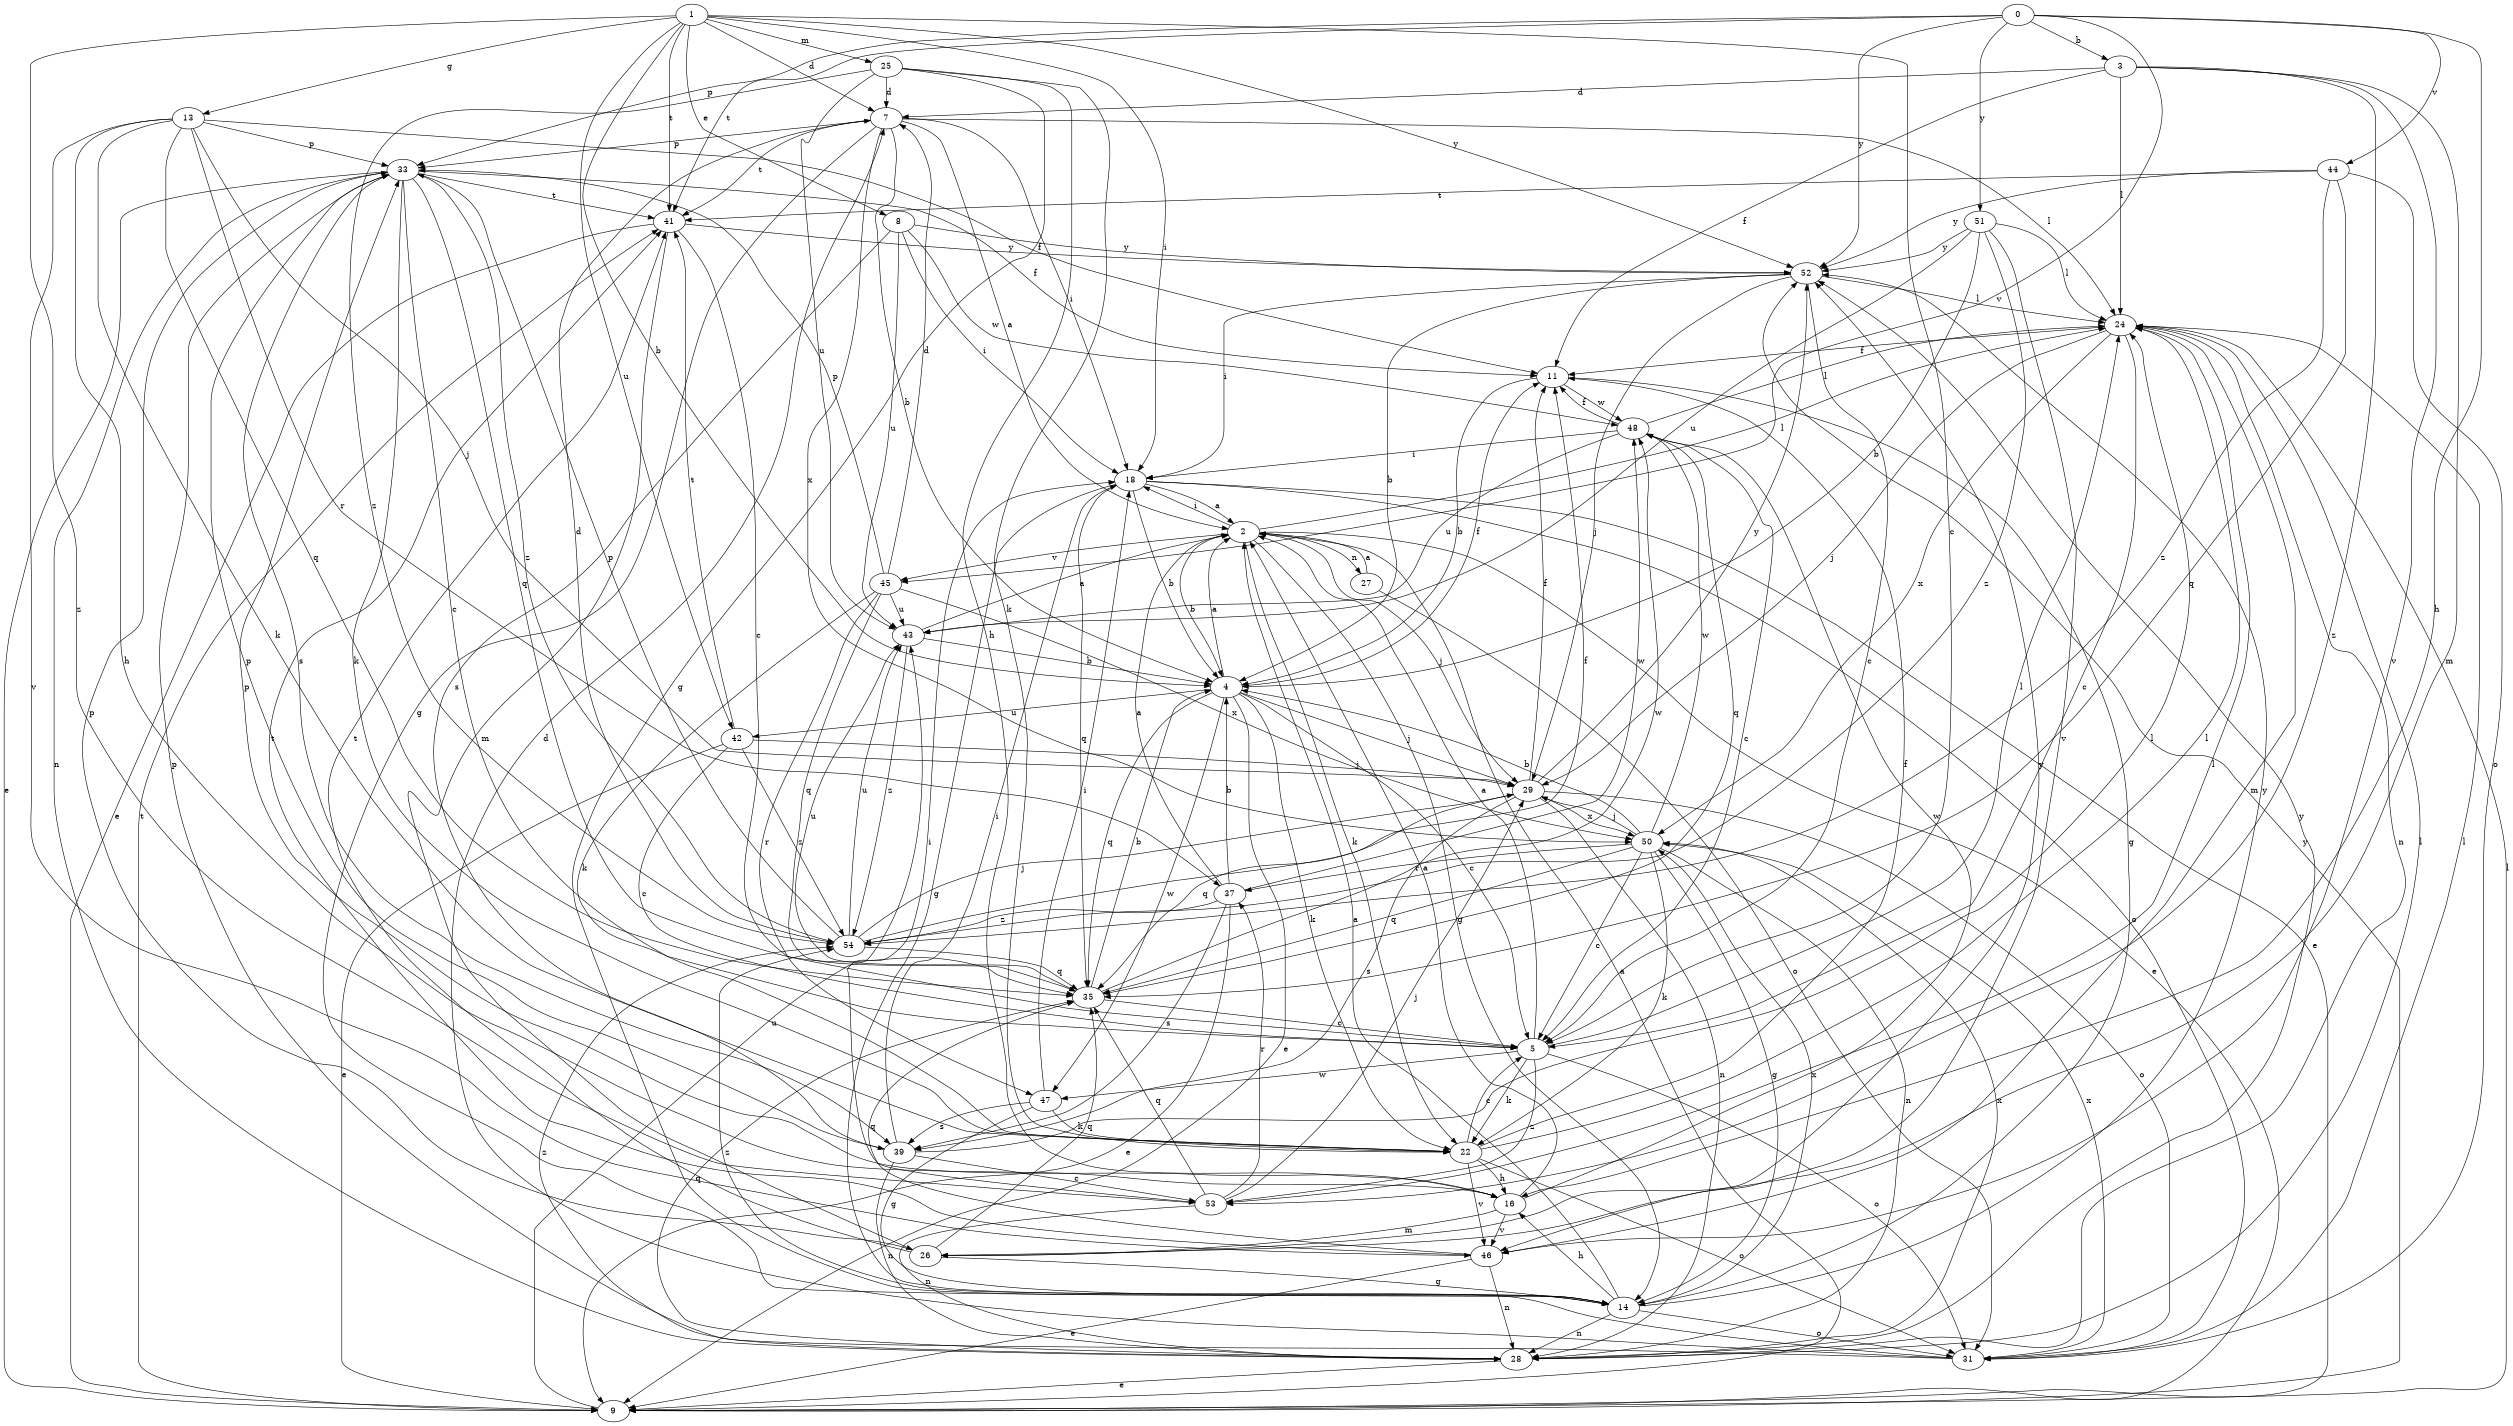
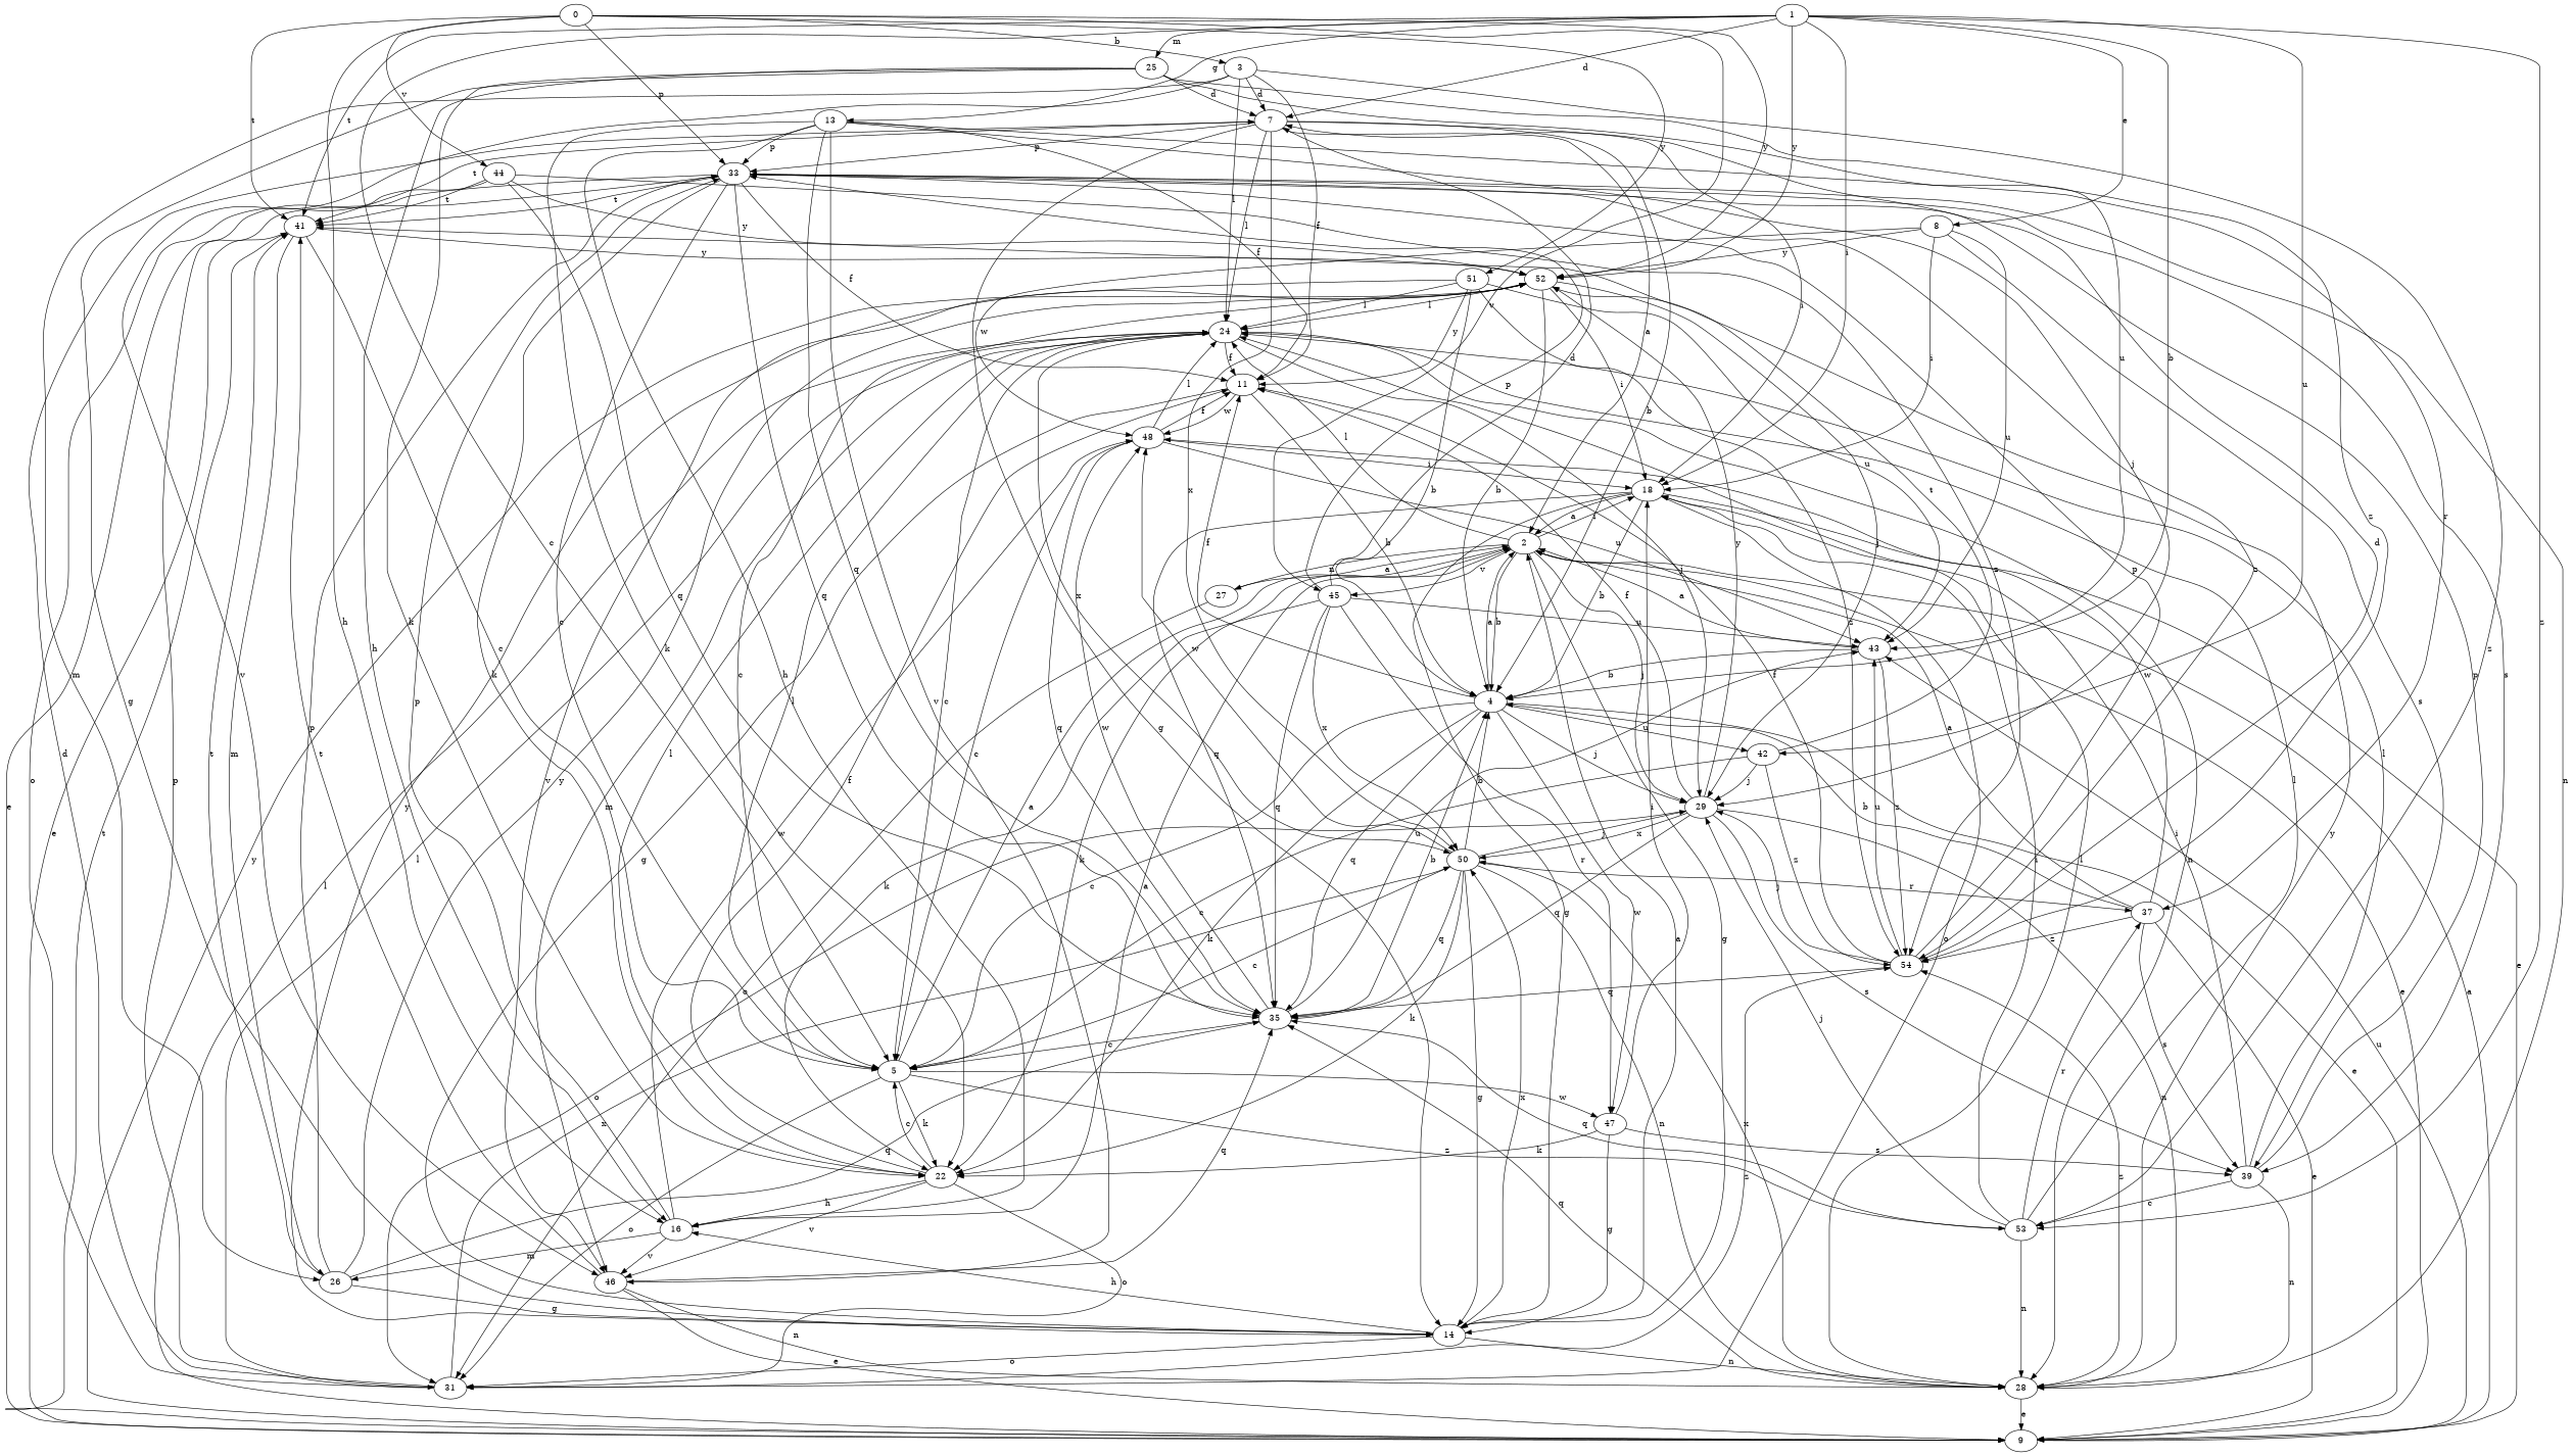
  strict digraph {
    0
    3
    16
    33
    41
    44
    45
    51
    52
    7
    53
    24
    11
    26
    46
    2
    48
    5
    9
    22
    35
    39
    28
    54
    31
    47
    50
    43
    4
    18
    n31 [label=29]
    1
    8
    13
    25
    42
    14
    37
    27
    0 -> 3 [label=b]
    0 -> 16 [label=h]
    0 -> 33 [label=p]
    0 -> 41 [label=t]
    0 -> 44 [label=v]
    0 -> 45 [label=v]
    0 -> 51 [label=y]
    0 -> 52 [label=y]
    3 -> 7 [label=d]
    3 -> 53 [label=z]
    3 -> 24 [label=l]
    3 -> 11 [label=f]
    3 -> 26 [label=m]
    3 -> 46 [label=v]
    16 -> 33 [label=p]
    16 -> 26 [label=m]
    16 -> 46 [label=v]
    16 -> 2 [label=a]
    16 -> 48 [label=w]
    33 -> 41 [label=t]
    33 -> 11 [label=f]
    33 -> 5 [label=c]
    33 -> 9 [label=e]
    33 -> 22 [label=k]
    33 -> 35 [label=q]
    33 -> 39 [label=s]
    33 -> 28 [label=n]
    33 -> 54 [label=z]
    41 -> 52 [label=y]
    41 -> 26 [label=m]
    41 -> 5 [label=c]
    41 -> 9 [label=e]
    44 -> 41 [label=t]
    44 -> 52 [label=y]
    44 -> 35 [label=q]
    44 -> 54 [label=z]
    44 -> 31 [label=o]
    45 -> 33 [label=p]
    45 -> 7 [label=d]
    45 -> 22 [label=k]
    45 -> 35 [label=q]
    45 -> 47 [label=r]
    45 -> 50 [label=x]
    45 -> 43 [label=u]
-   51 -> 52 [label=y]
+   51 -> 11 [label=y]
    51 -> 24 [label=l]
    51 -> 46 [label=v]
    51 -> 54 [label=z]
    51 -> 43 [label=u]
    51 -> 4 [label=b]
    52 -> 24 [label=l]
    52 -> 5 [label=c]
    52 -> 4 [label=b]
    52 -> 18 [label=i]
    52 -> n31 [label=j]
    7 -> 33 [label=p]
    7 -> 41 [label=t]
    7 -> 24 [label=l]
    7 -> 2 [label=a]
    7 -> 50 [label=x]
    7 -> 4 [label=b]
    7 -> 18 [label=i]
    7 -> 14 [label=g]
    53 -> 24 [label=l]
    53 -> 35 [label=q]
    53 -> 28 [label=n]
    53 -> 18 [label=i]
    53 -> n31 [label=j]
    53 -> 37 [label=r]
    24 -> 11 [label=f]
    24 -> 46 [label=m]
    24 -> 5 [label=c]
    24 -> 28 [label=n]
    24 -> 50 [label=x]
    24 -> n31 [label=j]
    11 -> 48 [label=w]
    11 -> 4 [label=b]
    11 -> 14 [label=g]
    26 -> 33 [label=p]
    26 -> 41 [label=t]
    26 -> 52 [label=y]
    26 -> 35 [label=q]
    26 -> 14 [label=g]
    46 -> 41 [label=t]
    46 -> 9 [label=e]
    46 -> 35 [label=q]
    46 -> 28 [label=n]
    2 -> 45 [label=v]
    2 -> 24 [label=l]
    2 -> 9 [label=e]
    2 -> 22 [label=k]
    2 -> 4 [label=b]
    2 -> 18 [label=i]
    2 -> n31 [label=j]
    2 -> 14 [label=g]
    2 -> 27 [label=n]
    48 -> 24 [label=l]
    48 -> 11 [label=f]
    48 -> 5 [label=c]
    48 -> 35 [label=q]
    48 -> 43 [label=u]
    48 -> 18 [label=i]
    5 -> 53 [label=z]
    5 -> 24 [label=l]
    5 -> 2 [label=a]
    5 -> 22 [label=k]
    5 -> 31 [label=o]
    5 -> 47 [label=w]
    9 -> 41 [label=t]
    9 -> 52 [label=y]
    9 -> 24 [label=l]
    9 -> 2 [label=a]
    9 -> 43 [label=u]
    22 -> 16 [label=h]
    22 -> 24 [label=l]
    22 -> 11 [label=f]
    22 -> 46 [label=v]
    22 -> 5 [label=c]
    22 -> 31 [label=o]
    35 -> 48 [label=w]
    35 -> 5 [label=c]
    35 -> 43 [label=u]
    35 -> 4 [label=b]
    39 -> 33 [label=p]
    39 -> 53 [label=c]
    39 -> 24 [label=l]
    39 -> 28 [label=n]
    39 -> 18 [label=i]
    28 -> 52 [label=y]
    28 -> 24 [label=l]
    28 -> 9 [label=e]
    28 -> 35 [label=q]
    28 -> 54 [label=z]
    28 -> 50 [label=x]
    54 -> 33 [label=p]
    54 -> 7 [label=d]
    54 -> 11 [label=f]
    54 -> 35 [label=q]
    54 -> 43 [label=u]
    54 -> n31 [label=j]
    31 -> 33 [label=p]
    31 -> 7 [label=d]
    31 -> 24 [label=l]
    31 -> 54 [label=z]
    31 -> 50 [label=x]
    47 -> 22 [label=k]
    47 -> 39 [label=s]
    47 -> 18 [label=i]
    47 -> 14 [label=g]
    50 -> 48 [label=w]
    50 -> 5 [label=c]
    50 -> 22 [label=k]
    50 -> 35 [label=q]
    50 -> 28 [label=n]
    50 -> 4 [label=b]
    50 -> n31 [label=j]
    50 -> 14 [label=g]
    50 -> 37 [label=r]
    43 -> 2 [label=a]
    43 -> 54 [label=z]
    43 -> 4 [label=b]
    4 -> 11 [label=f]
    4 -> 2 [label=a]
    4 -> 5 [label=c]
    4 -> 9 [label=e]
    4 -> 22 [label=k]
    4 -> 35 [label=q]
    4 -> 47 [label=w]
    4 -> n31 [label=j]
    4 -> 42 [label=u]
    18 -> 2 [label=a]
    18 -> 9 [label=e]
    18 -> 35 [label=q]
    18 -> 31 [label=o]
    18 -> 4 [label=b]
    18 -> 14 [label=g]
    n31 -> 52 [label=y]
    n31 -> 11 [label=f]
    n31 -> 35 [label=q]
    n31 -> 39 [label=s]
    n31 -> 28 [label=n]
    n31 -> 31 [label=o]
    n31 -> 50 [label=x]
    1 -> 41 [label=t]
    1 -> 52 [label=y]
    1 -> 7 [label=d]
    1 -> 53 [label=z]
    1 -> 5 [label=c]
    1 -> 4 [label=b]
    1 -> 18 [label=i]
    1 -> 8 [label=e]
    1 -> 13 [label=g]
    1 -> 25 [label=m]
    1 -> 42 [label=u]
    8 -> 52 [label=y]
    8 -> 48 [label=w]
    8 -> 39 [label=s]
    8 -> 43 [label=u]
    8 -> 18 [label=i]
    13 -> 16 [label=h]
    13 -> 33 [label=p]
    13 -> 11 [label=f]
    13 -> 46 [label=v]
    13 -> 22 [label=k]
    13 -> 35 [label=q]
    13 -> n31 [label=j]
    13 -> 37 [label=r]
    25 -> 16 [label=h]
    25 -> 7 [label=d]
    25 -> 22 [label=k]
    25 -> 54 [label=z]
    25 -> 43 [label=u]
    25 -> 14 [label=g]
    42 -> 41 [label=t]
    42 -> 5 [label=c]
-   42 -> 9 [label=e]
    42 -> 54 [label=z]
    42 -> n31 [label=j]
    14 -> 16 [label=h]
    14 -> 52 [label=y]
    14 -> 2 [label=a]
    14 -> 28 [label=n]
    14 -> 31 [label=o]
    14 -> 50 [label=x]
    37 -> 2 [label=a]
    37 -> 48 [label=w]
    37 -> 9 [label=e]
    37 -> 39 [label=s]
    37 -> 54 [label=z]
    37 -> 4 [label=b]
    27 -> 2 [label=a]
    27 -> 31 [label=o]
  }
